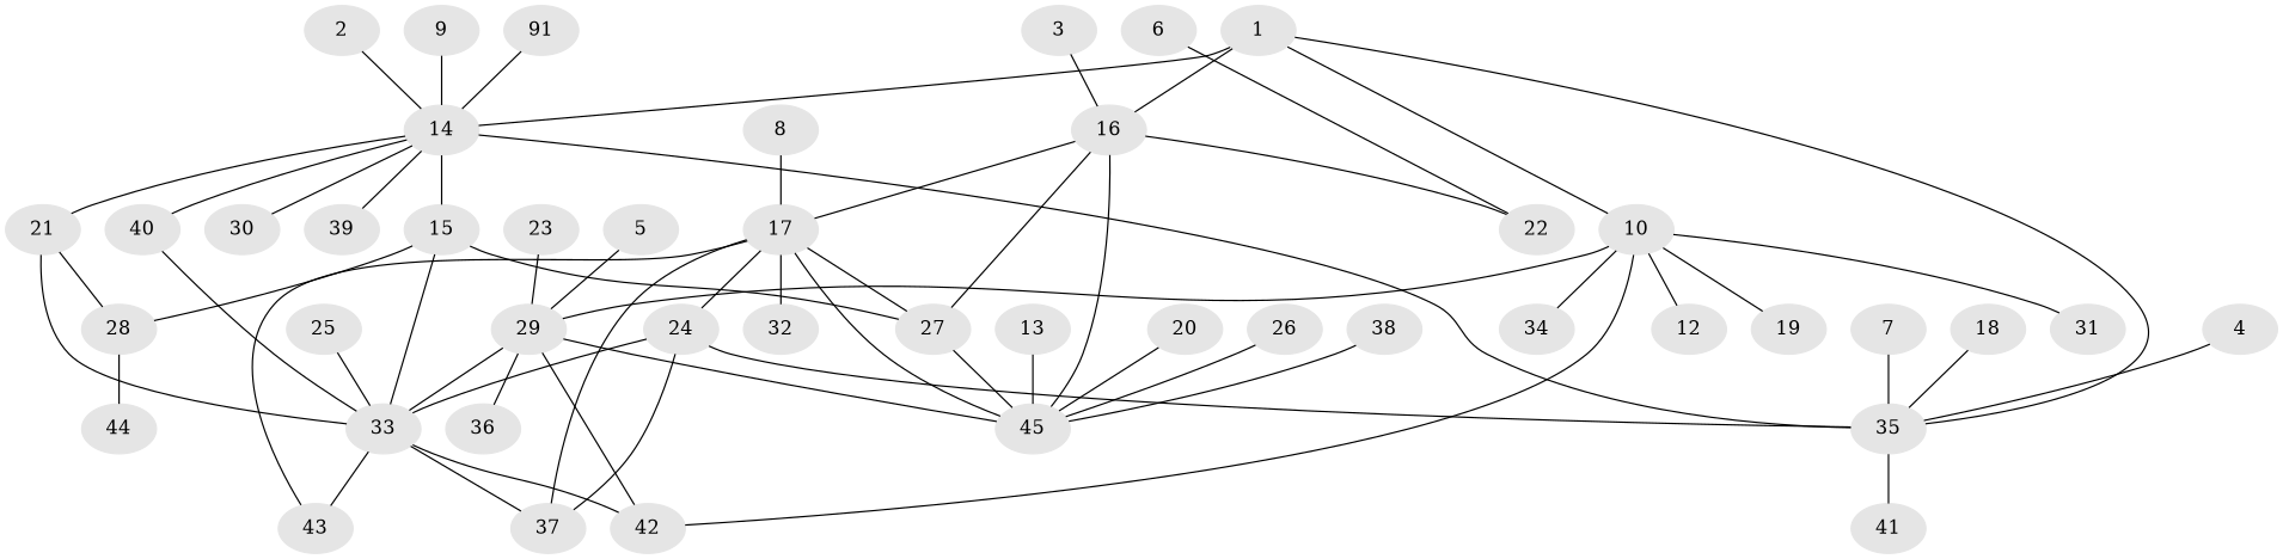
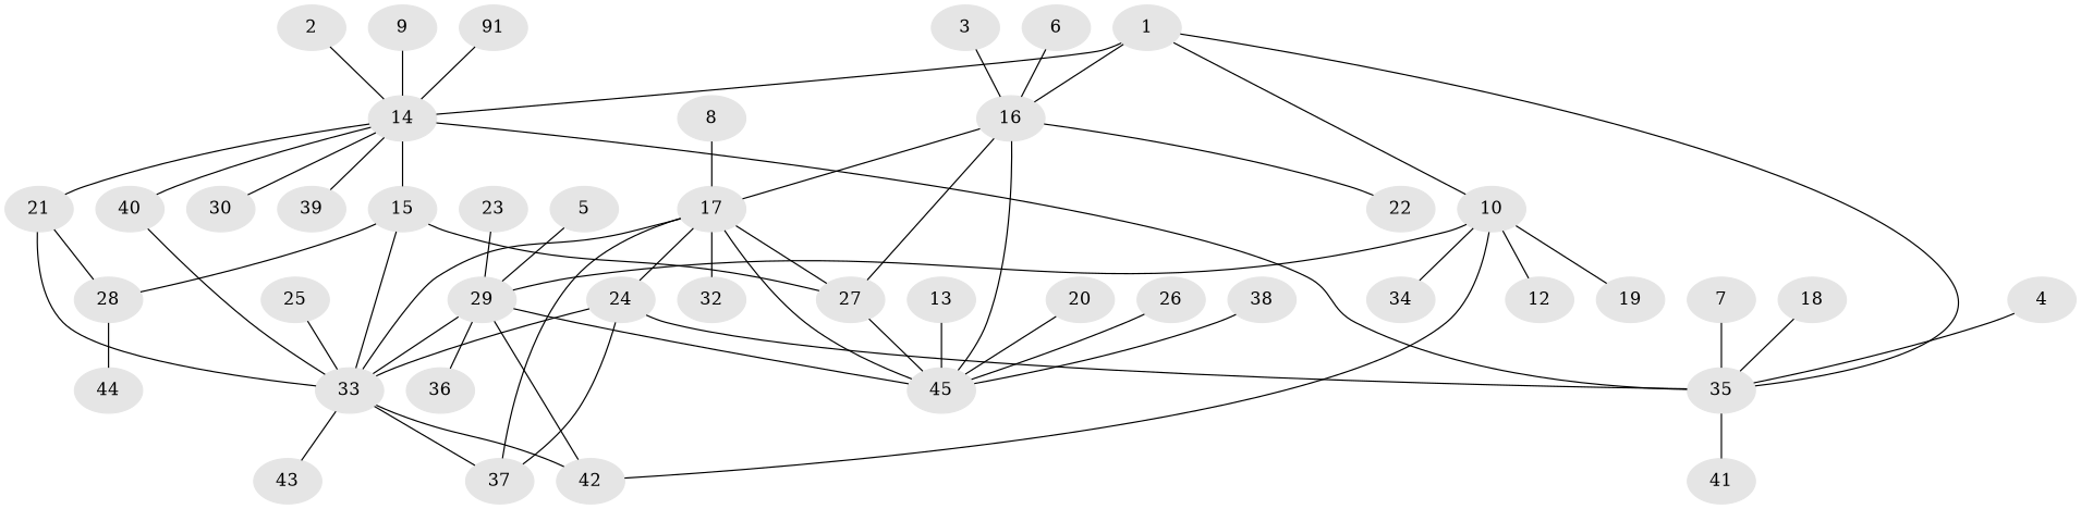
  graph {
    fontname="DejaVu Serif"
    node [color=gray90 fontname="DejaVu Serif" style=filled]
    edge [fontname="DejaVu Serif" weight=1.0]
    1
    10
    14
    16
    35
    29
    12
    19
-   31
    34
    42
    15
    21
    30
    39
    40
    17
    45
    27
    22
    41
    2
    3
    4
    5
    33
    36
    6
    7
    8
    24
    32
    37
    9
    43
    n36 [label=91]
    13
    28
    44
    18
    20
    23
    25
    26
    38
    1 -- 10
    1 -- 14 [weight=2.0]
    1 -- 16
    1 -- 35
    10 -- 29
    10 -- 12
    10 -- 19
-   10 -- 31
    10 -- 34
    10 -- 42
    14 -- 35 [weight=2.0]
    14 -- 15
    14 -- 21
    14 -- 30
    14 -- 39
    14 -- 40
    16 -- 17
    16 -- 45
    16 -- 27
    16 -- 22
    35 -- 41
    29 -- 42
    29 -- 45
    29 -- 33
    29 -- 36
    15 -- 27
    15 -- 33 [weight=2.0]
    15 -- 28 [weight=3.0]
    21 -- 33
    21 -- 28
    40 -- 33
    17 -- 45 [weight=2.0]
    17 -- 27
-   17 -- 43
+   17 -- 33
    17 -- 24
    17 -- 32
    17 -- 37
    27 -- 45
    2 -- 14
    3 -- 16
    4 -- 35
    5 -- 29
    33 -- 42
    33 -- 37
    33 -- 43
-   6 -- 22
+   6 -- 16
    7 -- 35
    8 -- 17
    24 -- 35
    24 -- 33 [weight=2.0]
    24 -- 37
    9 -- 14
    n36 -- 14
    13 -- 45
    28 -- 44
    18 -- 35
    20 -- 45
    23 -- 29
    25 -- 33
    26 -- 45
    38 -- 45
  }
